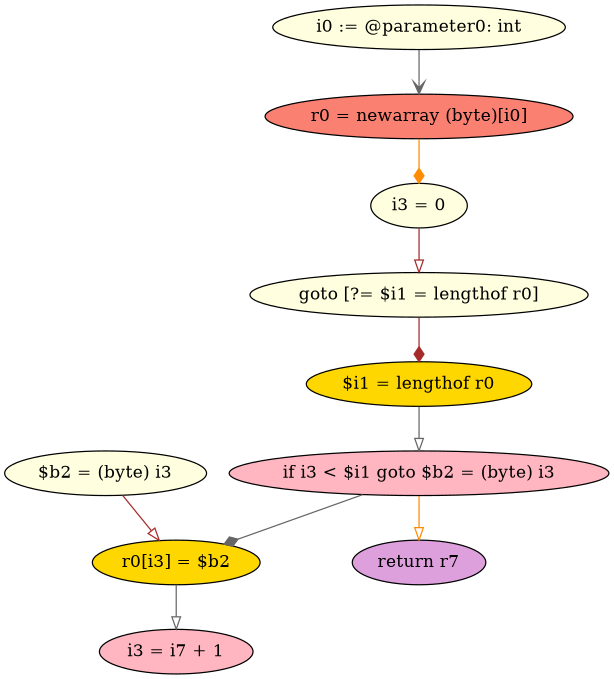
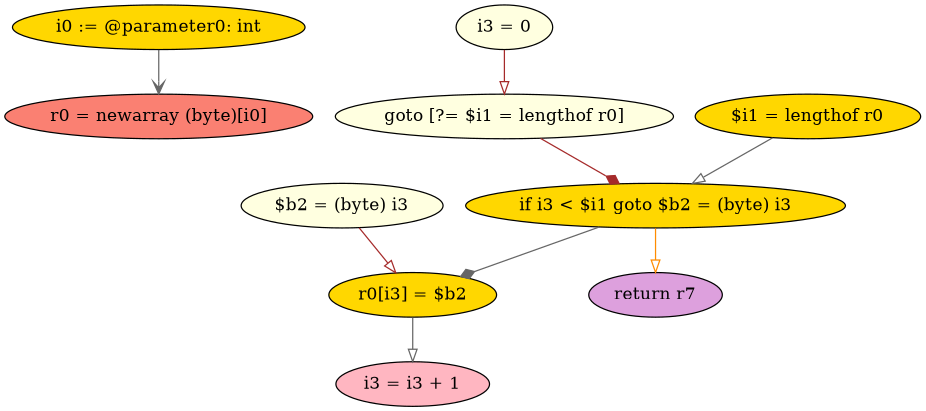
  digraph {
    node [fillcolor=gold style=filled]
    edge [arrowhead=onormal color=gray40]
    "r0 = newarray (byte)[i0]" [fillcolor=salmon]
-   "i0 := @parameter0: int" [fillcolor=lightyellow]
+   "i0 := @parameter0: int"
    "i3 = 0" [fillcolor=lightyellow]
    "goto [?= $i1 = lengthof r0]" [fillcolor=lightyellow]
    "$i1 = lengthof r0"
-   "if i3 < $i1 goto $b2 = (byte) i3" [fillcolor=lightpink]
+   "if i3 < $i1 goto $b2 = (byte) i3"
    "$b2 = (byte) i3" [fillcolor=lightyellow]
    "r0[i3] = $b2"
-   "i3 = i3 + 1" [fillcolor=lightpink label="i3 = i7 + 1"]
+   "i3 = i3 + 1" [fillcolor=lightpink]
    n10 [fillcolor=plum label="return r7"]
-   "r0 = newarray (byte)[i0]" -> "i3 = 0" [arrowhead=diamond color=darkorange]
    "i0 := @parameter0: int" -> "r0 = newarray (byte)[i0]" [arrowhead=vee]
    "i3 = 0" -> "goto [?= $i1 = lengthof r0]" [color=brown]
-   "goto [?= $i1 = lengthof r0]" -> "$i1 = lengthof r0" [arrowhead=diamond color=brown]
+   "goto [?= $i1 = lengthof r0]" -> "if i3 < $i1 goto $b2 = (byte) i3" [arrowhead=diamond color=brown]
    "$i1 = lengthof r0" -> "if i3 < $i1 goto $b2 = (byte) i3"
    "if i3 < $i1 goto $b2 = (byte) i3" -> "r0[i3] = $b2" [arrowhead=diamond]
    "if i3 < $i1 goto $b2 = (byte) i3" -> n10 [color=darkorange]
    "$b2 = (byte) i3" -> "r0[i3] = $b2" [color=brown]
    "r0[i3] = $b2" -> "i3 = i3 + 1"
  }
